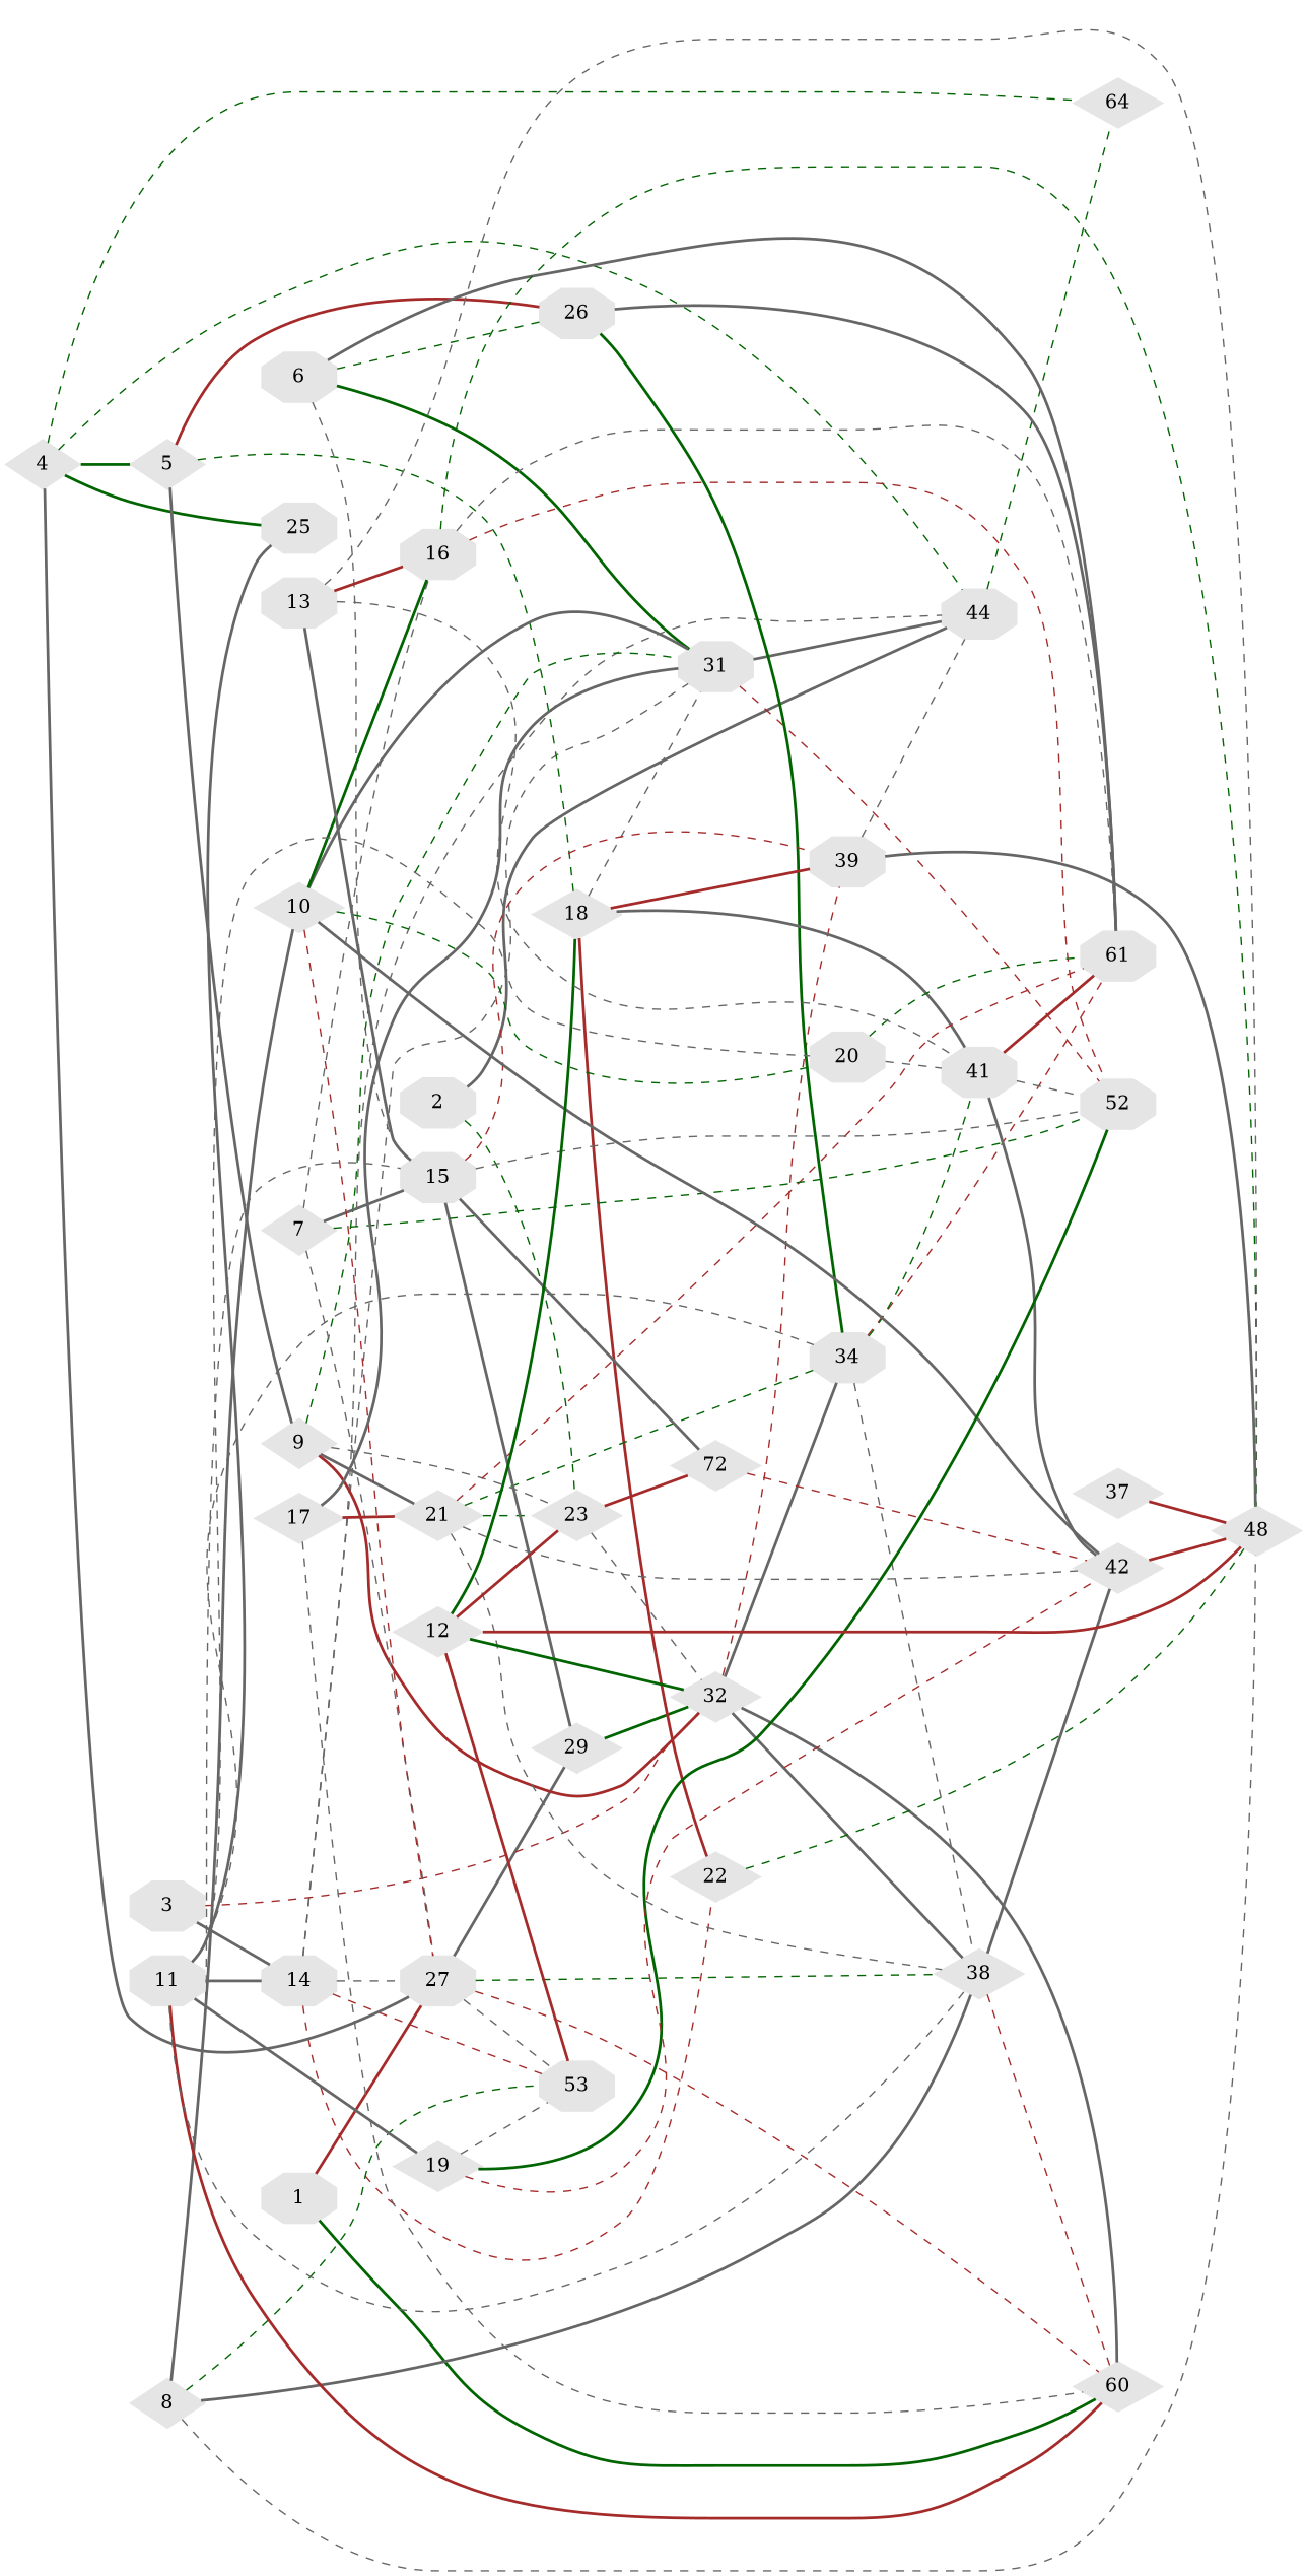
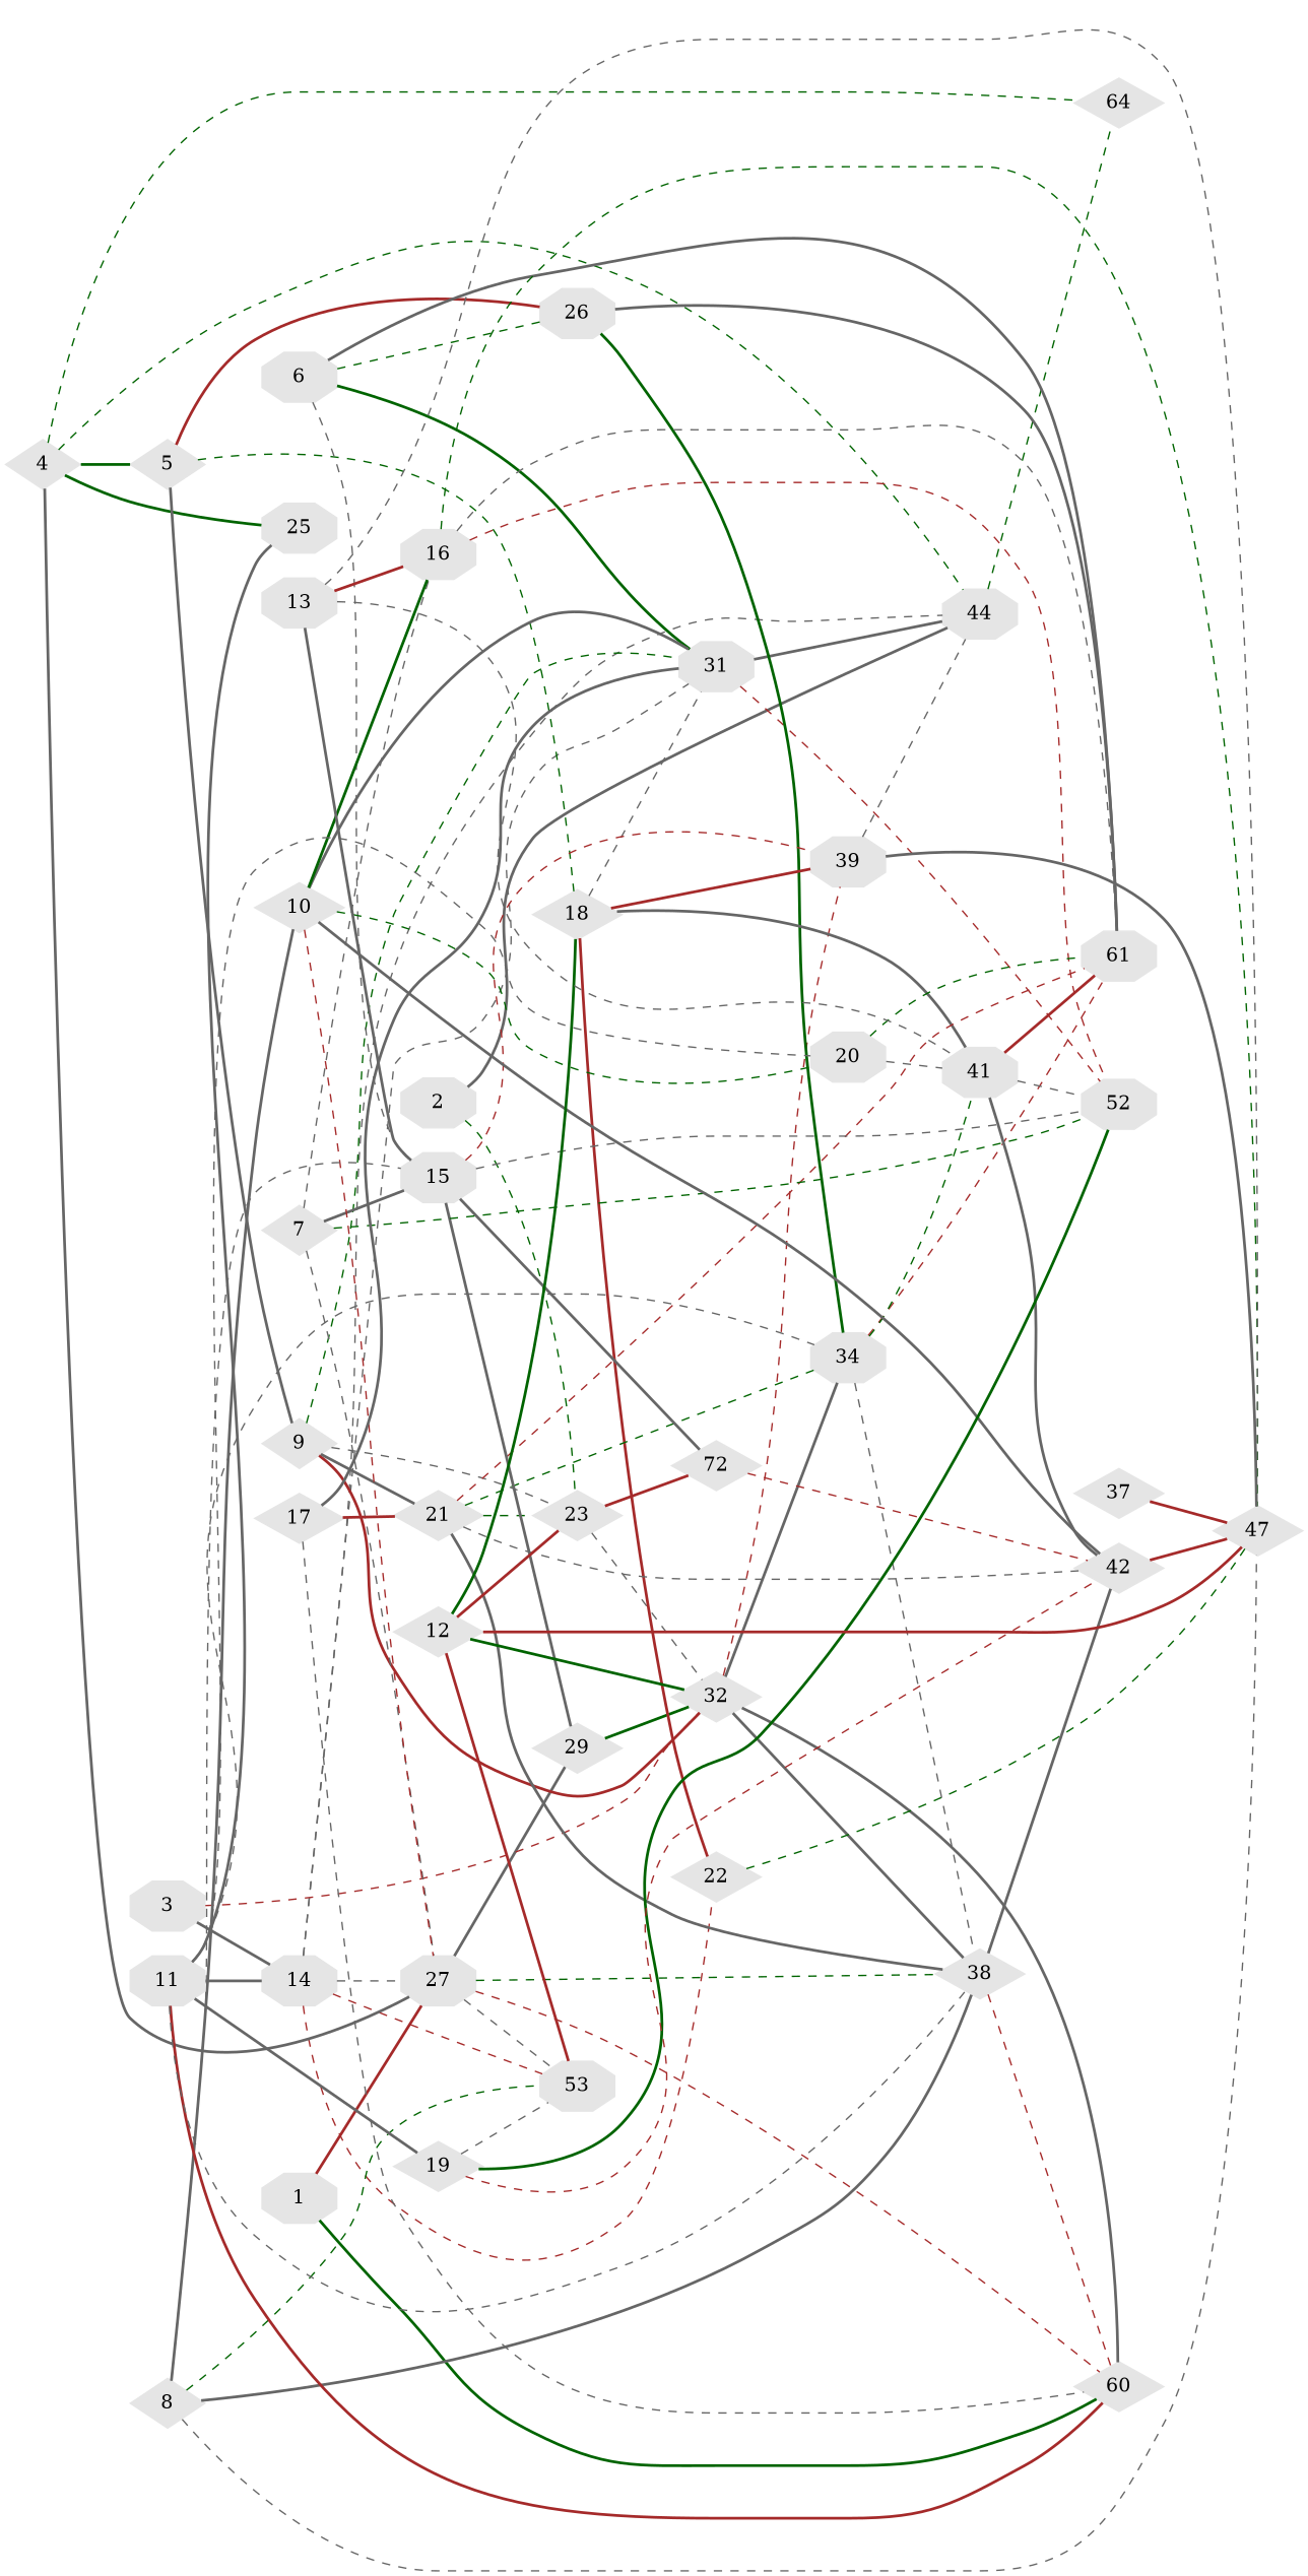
  graph {
    rankdir=LR
    node [color=gray90 shape=diamond style=filled]
    edge [color=gray40 style=dashed]
    27 [shape=octagon super="+54"]
    60 [super="+63"]
    38 [super="+71"]
    53 [shape=octagon super="+68"]
    29 [super="+35"]
    1 [shape=octagon]
    23 [super="+50"]
    32 [super="+59"]
    72
    2 [shape=octagon]
    44 [shape=octagon super="+69"]
    64
    14 [shape=octagon super="+28"]
    31 [shape=octagon super="+57"]
    22
    3 [shape=octagon]
    34 [shape=octagon super="+36"]
    39 [shape=octagon super="+40"]
    4 [super="+33"]
    5
    25 [shape=octagon]
    9 [super="+49"]
    26 [shape=octagon super="+58"]
    18 [super="+51"]
    21 [super="+55"]
    61 [shape=octagon super="+66"]
    52 [shape=octagon]
    15 [shape=octagon super="+30"]
    6 [shape=octagon]
    7 [super="+56"]
    16 [shape=octagon super="+47"]
-   48 [super="+65"]
+   48 [super="+65" label=47]
    10 [super="+62"]
    20 [shape=octagon super="+24"]
    42 [super="+45"]
    8
    41 [shape=octagon super="+43"]
    11 [shape=octagon super="+70"]
    19 [super="+46"]
    37
    12 [super="+67"]
    13 [shape=octagon]
    17
    27 -- 60 [color=brown]
    27 -- 38 [color=darkgreen]
    27 -- 53
    27 -- 29 [style=bold]
    38 -- 60 [color=brown]
    38 -- 42 [style=bold]
    29 -- 32 [color=darkgreen style=bold]
    1 -- 27 [color=brown style=bold]
    1 -- 60 [color=darkgreen style=bold]
    23 -- 32
    23 -- 72 [color=brown style=bold]
    32 -- 60 [style=bold]
    32 -- 38 [style=bold]
    32 -- 34 [style=bold]
    32 -- 39 [color=brown]
    72 -- 42 [color=brown]
    2 -- 23 [color=darkgreen]
    2 -- 44 [style=bold]
    44 -- 64 [color=darkgreen]
    14 -- 27
    14 -- 53 [color=brown]
    14 -- 44
    14 -- 31
    14 -- 22 [color=brown]
    31 -- 44 [style=bold]
    31 -- 52 [color=brown]
    22 -- 48 [color=darkgreen]
    3 -- 32 [color=brown]
    3 -- 14 [style=bold]
    34 -- 38
    34 -- 61 [color=brown]
    34 -- 41 [color=darkgreen]
    39 -- 44
    39 -- 48 [style=bold]
    4 -- 27 [style=bold]
    4 -- 44 [color=darkgreen]
    4 -- 64 [color=darkgreen]
    4 -- 5 [color=darkgreen style=bold]
    4 -- 25 [color=darkgreen style=bold]
    5 -- 9 [style=bold]
    5 -- 26 [color=brown style=bold]
    5 -- 18 [color=darkgreen]
    9 -- 23
    9 -- 32 [color=brown style=bold]
    9 -- 31 [color=darkgreen]
    9 -- 21 [style=bold]
    26 -- 34 [color=darkgreen style=bold]
    26 -- 61 [style=bold]
    18 -- 31
    18 -- 22 [color=brown style=bold]
    18 -- 39 [color=brown style=bold]
    18 -- 41 [style=bold]
-   21 -- 38
+   21 -- 38 [style=bold]
    21 -- 23 [color=darkgreen]
    21 -- 34 [color=darkgreen]
    21 -- 61 [color=brown]
    21 -- 42
    15 -- 29 [style=bold]
    15 -- 72 [style=bold weight=2]
    15 -- 39 [color=brown]
    15 -- 52
    6 -- 31 [color=darkgreen style=bold]
    6 -- 26 [color=darkgreen]
    6 -- 61 [style=bold]
    6 -- 15
    7 -- 27
    7 -- 52 [color=darkgreen]
    7 -- 15 [style=bold]
    7 -- 16
    16 -- 61
    16 -- 52 [color=brown]
    16 -- 48 [color=darkgreen]
    10 -- 27 [color=brown]
    10 -- 31 [style=bold]
    10 -- 16 [color=darkgreen style=bold]
    10 -- 20 [color=darkgreen]
    10 -- 42 [style=bold]
    20 -- 61 [color=darkgreen]
    20 -- 41
    42 -- 48 [color=brown style=bold]
    8 -- 38 [style=bold]
    8 -- 53 [color=darkgreen]
    8 -- 15
    8 -- 48
    8 -- 10 [style=bold]
    41 -- 61 [color=brown style=bold]
    41 -- 52
    41 -- 42 [style=bold]
    11 -- 60 [color=brown style=bold]
    11 -- 38
    11 -- 14 [style=bold]
    11 -- 34
    11 -- 25 [style=bold]
    11 -- 20
    11 -- 19 [style=bold]
    19 -- 53
    19 -- 52 [color=darkgreen style=bold]
    19 -- 42 [color=brown weight=2]
    37 -- 48 [color=brown style=bold]
    12 -- 53 [color=brown style=bold]
    12 -- 23 [color=brown style=bold]
    12 -- 32 [color=darkgreen style=bold]
    12 -- 18 [color=darkgreen style=bold]
    12 -- 48 [color=brown style=bold]
    13 -- 15 [style=bold]
    13 -- 16 [color=brown style=bold weight=2]
    13 -- 48
    13 -- 41
    17 -- 60
    17 -- 31 [style=bold]
    17 -- 21 [color=brown style=bold]
  }
